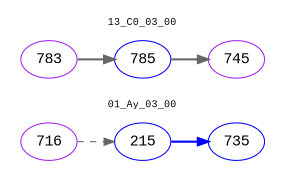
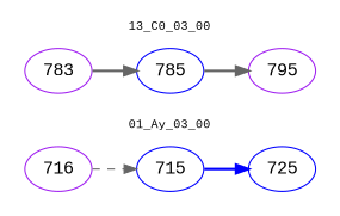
  digraph {
    fontname="Liberation Mono"
    rankdir=LR
    node [color=purple fontname="Liberation Mono"]
    edge [color=gray40 fontname="Liberation Mono" style=bold]
    n1 [label=716]
-   n2 [color=blue label=215]
-   n3 [color=blue label=735]
+   n2 [color=blue label=715]
+   n3 [color=blue label=725]
    n4 [label=783]
    n5 [color=blue label=785]
-   n6 [label=745]
+   n6 [label=795]
    subgraph cluster_1 {
      color=white
      fontsize=10
      label="01_Ay_03_00"
      n1
      n2
      n3
    }
    subgraph cluster_2 {
      color=white
      fontsize=10
      label="13_C0_03_00"
      n4
      n5
      n6
    }
    n1 -> n2 [style=dashed]
    n2 -> n3 [color=blue]
    n4 -> n5
    n5 -> n6
  }
